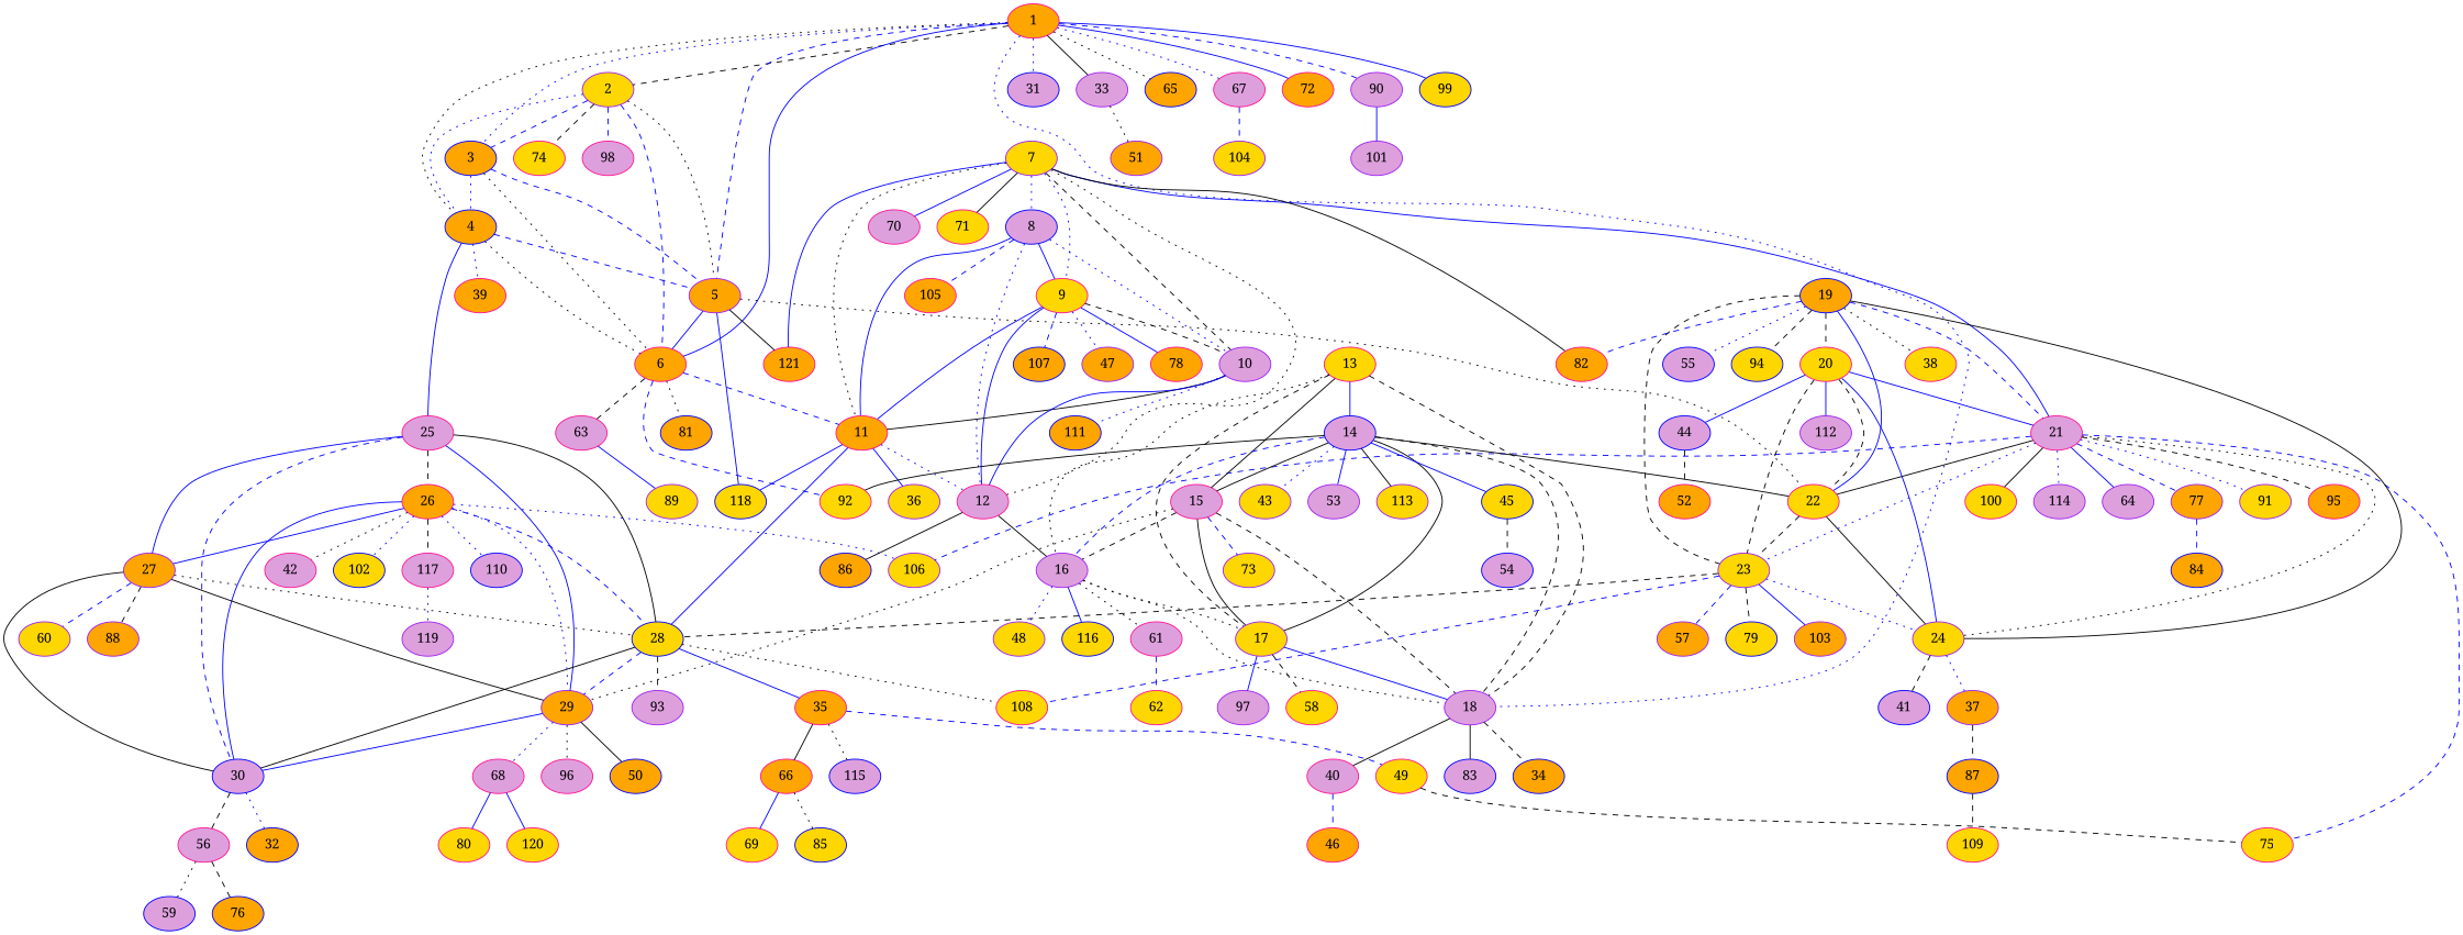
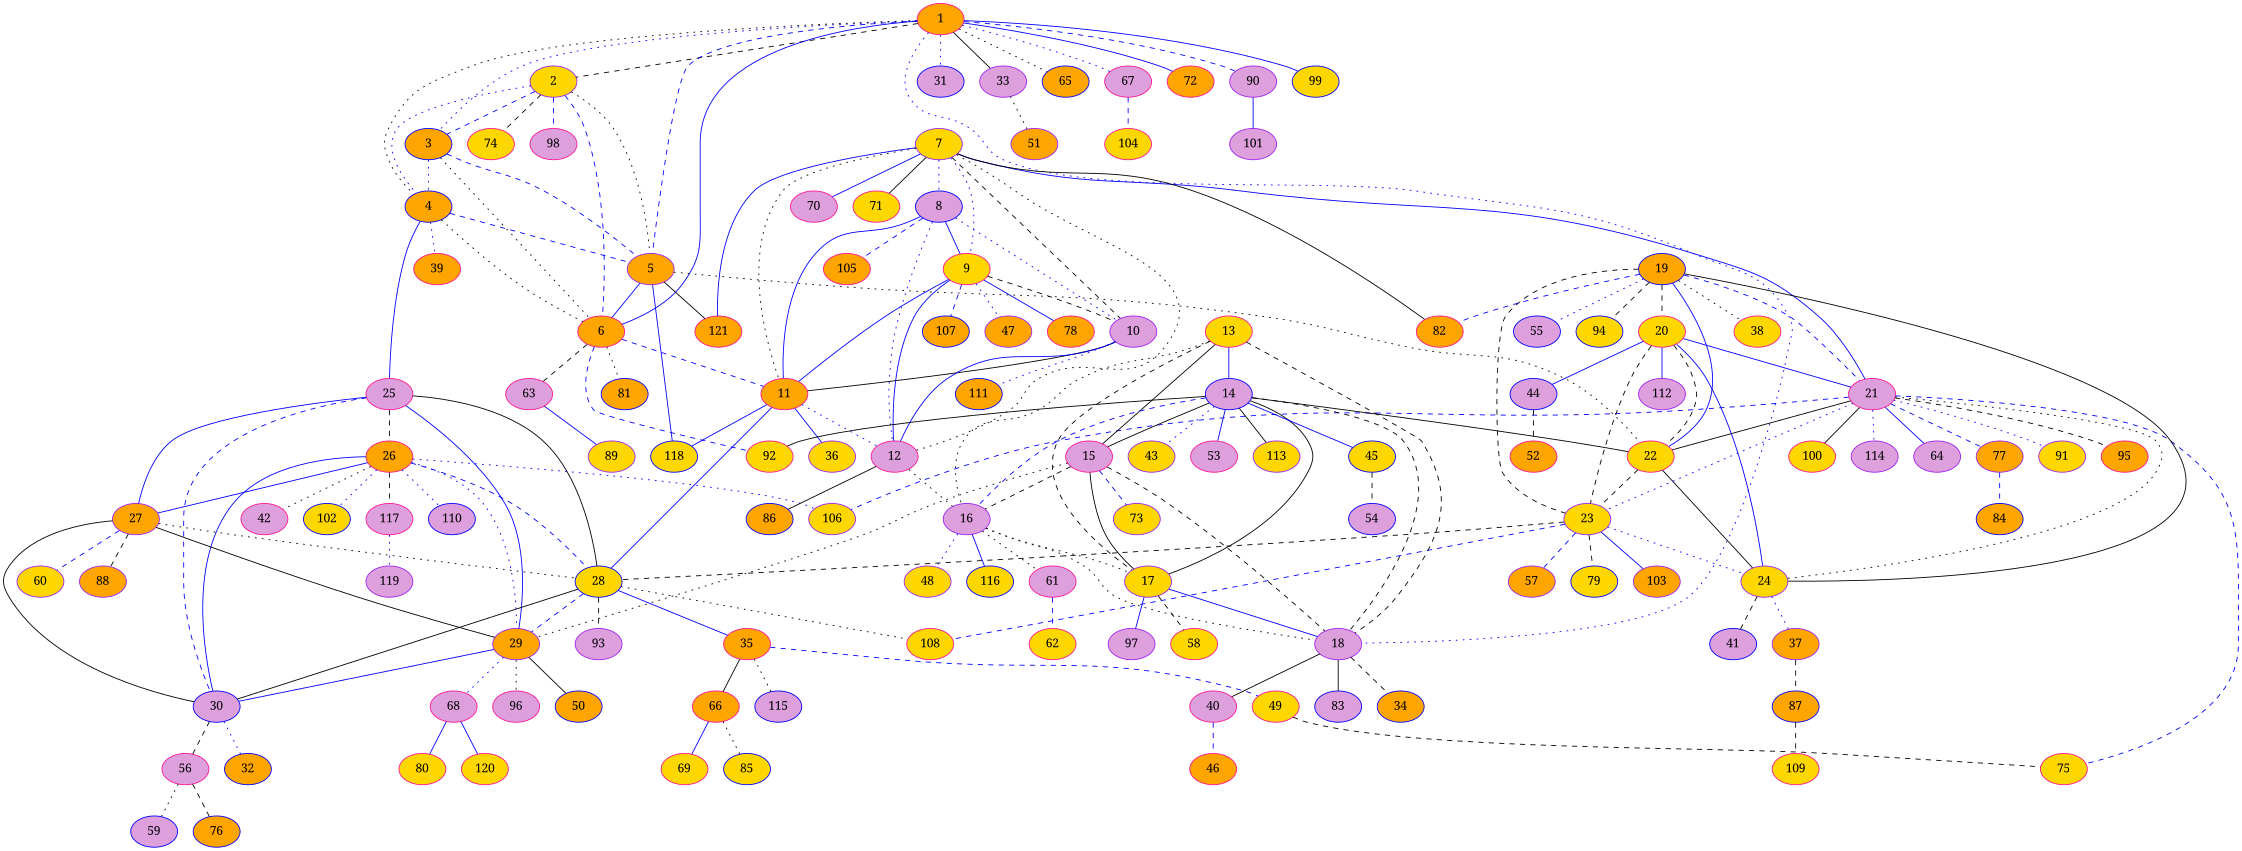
  graph {
    fontname="Noto Serif"
    node [color=deeppink fillcolor=gold fontname="Noto Serif" style=filled]
    edge [color=blue fontname="Noto Serif" style=solid]
    1 [fillcolor=orange]
    2 [color=purple]
    3 [color=blue fillcolor=orange]
    4 [color=blue fillcolor=orange]
    5 [color=purple fillcolor=orange]
    6 [fillcolor=orange]
    18 [color=purple fillcolor=plum]
    31 [color=blue fillcolor=plum]
    33 [color=purple fillcolor=plum]
    65 [color=blue fillcolor=orange]
    67 [fillcolor=plum]
    72 [fillcolor=orange]
    90 [color=purple fillcolor=plum]
    99 [color=blue]
    74
    98 [fillcolor=plum]
    25 [fillcolor=plum]
    39 [fillcolor=orange]
    22
    118 [color=blue]
    121 [fillcolor=orange]
    11 [fillcolor=orange]
    63 [fillcolor=plum]
    81 [color=blue fillcolor=orange]
    92
    34 [color=blue fillcolor=orange]
    40 [fillcolor=plum]
    83 [color=blue fillcolor=plum]
    51 [color=purple fillcolor=orange]
-   104 [color=purple]
+   104
    101 [color=purple fillcolor=plum]
    28 [color=blue]
    29 [color=purple fillcolor=orange]
    26 [fillcolor=orange]
    27 [color=purple fillcolor=orange]
    30 [color=blue fillcolor=plum]
    23 [color=purple]
    24 [color=purple]
    12 [fillcolor=plum]
    36 [color=purple]
    89 [color=purple]
    7 [color=purple]
    8 [color=blue fillcolor=plum]
    9
    10 [color=purple fillcolor=plum]
    21 [fillcolor=plum]
    70 [fillcolor=plum]
    71
    82 [fillcolor=orange]
    105 [fillcolor=orange]
    47 [color=purple fillcolor=orange]
    78 [fillcolor=orange]
    107 [color=blue fillcolor=orange]
    111 [color=blue fillcolor=orange]
    16 [color=purple fillcolor=plum]
    86 [color=blue fillcolor=orange]
    64 [color=purple fillcolor=plum]
    75
    77 [color=purple fillcolor=orange]
    91 [color=purple]
    95 [fillcolor=orange]
    100
    106 [color=purple]
    114 [color=purple fillcolor=plum]
    108
    35 [fillcolor=orange]
    93 [color=purple fillcolor=plum]
    17 [color=purple]
    48 [color=purple]
    61 [fillcolor=plum]
    116 [color=blue]
    13
    14 [color=blue fillcolor=plum]
    15 [fillcolor=plum]
    43 [color=purple]
    45 [color=blue]
-   53 [color=purple fillcolor=plum]
+   53 [fillcolor=plum]
    113 [color=purple]
    73 [color=purple]
    58
    97 [color=purple fillcolor=plum]
    54 [color=blue fillcolor=plum]
    50 [color=blue fillcolor=orange]
    68 [fillcolor=plum]
    96 [fillcolor=plum]
    62
    46 [fillcolor=orange]
    19 [color=blue fillcolor=orange]
    20
    38
    55 [color=blue fillcolor=plum]
    94 [color=blue]
    44 [color=blue fillcolor=plum]
    112 [color=purple fillcolor=plum]
    57 [color=purple fillcolor=orange]
    79 [color=blue]
    103 [color=purple fillcolor=orange]
    37 [color=purple fillcolor=orange]
    41 [color=blue fillcolor=plum]
    52 [fillcolor=orange]
    84 [color=blue fillcolor=orange]
    87 [color=blue fillcolor=orange]
    42 [fillcolor=plum]
    102 [color=blue]
    110 [color=blue fillcolor=plum]
    117 [fillcolor=plum]
    60 [color=purple]
    88 [color=purple fillcolor=orange]
    32 [color=blue fillcolor=orange]
    56 [fillcolor=plum]
    119 [color=purple fillcolor=plum]
    49
    66 [fillcolor=orange]
    115 [color=blue fillcolor=plum]
    80
    120
    59 [color=blue fillcolor=plum]
    76 [color=blue fillcolor=orange]
    69
    85 [color=blue]
    109
    1 -- 2 [color=black style=dashed]
    1 -- 3 [style=dotted]
    1 -- 4 [color=black style=dotted]
    1 -- 5 [style=dashed]
    1 -- 6
    1 -- 18 [style=dotted]
    1 -- 31 [style=dotted]
    1 -- 33 [color=black]
    1 -- 65 [color=black style=dotted]
    1 -- 67 [style=dotted]
    1 -- 72
    1 -- 90 [style=dashed]
    1 -- 99
    2 -- 3 [style=dashed]
    2 -- 4 [style=dotted]
    2 -- 5 [color=black style=dotted]
    2 -- 6 [style=dashed]
    2 -- 74 [color=black style=dashed]
    2 -- 98 [style=dashed]
    3 -- 4 [style=dotted]
    3 -- 5 [style=dashed]
    3 -- 6 [color=black style=dotted]
    4 -- 5 [style=dashed]
    4 -- 6 [color=black style=dotted]
    4 -- 25
    4 -- 39 [style=dotted]
    5 -- 6
    5 -- 22 [color=black style=dotted]
    5 -- 118
    5 -- 121 [color=black]
    6 -- 11 [style=dashed]
    6 -- 63 [color=black style=dashed]
    6 -- 81 [color=black style=dotted]
    6 -- 92 [style=dashed]
    18 -- 34 [color=black style=dashed]
    18 -- 40 [color=black]
    18 -- 83 [color=black]
    33 -- 51 [color=black style=dotted]
    67 -- 104 [style=dashed]
    90 -- 101
    25 -- 28 [color=black]
    25 -- 29
    25 -- 26 [color=black style=dashed]
    25 -- 27
    25 -- 30 [style=dashed]
    22 -- 23 [color=black style=dashed]
    22 -- 24 [color=black]
    11 -- 118
    11 -- 28
    11 -- 12 [style=dotted]
    11 -- 36
    63 -- 89
    40 -- 46 [style=dashed]
    28 -- 29 [style=dashed]
    28 -- 30 [color=black]
    28 -- 108 [color=black style=dotted]
    28 -- 35
    28 -- 93 [color=black style=dashed]
    29 -- 30
    29 -- 50 [color=black]
    29 -- 68 [style=dotted]
    29 -- 96 [color=black style=dotted]
    26 -- 28 [style=dashed]
    26 -- 29 [style=dotted]
    26 -- 27
    26 -- 30
    26 -- 106 [style=dotted]
    26 -- 42 [color=black style=dotted]
    26 -- 102 [style=dotted]
    26 -- 110 [style=dotted]
    26 -- 117 [color=black style=dashed]
    27 -- 28 [color=black style=dotted]
    27 -- 29 [color=black]
    27 -- 30 [color=black]
    27 -- 60 [style=dashed]
    27 -- 88 [color=black style=dashed]
    30 -- 32 [style=dotted]
    30 -- 56 [color=black style=dashed]
    23 -- 28 [color=black style=dashed]
    23 -- 24 [style=dotted]
    23 -- 108 [style=dashed]
    23 -- 57 [style=dashed]
    23 -- 79 [color=black style=dashed]
    23 -- 103
    24 -- 37 [style=dotted]
    24 -- 41 [color=black style=dashed]
-   12 -- 16 [color=black]
+   12 -- 16 [color=black style=dotted]
    12 -- 86 [color=black]
    7 -- 121
    7 -- 11 [color=black style=dotted]
    7 -- 12 [color=black style=dotted]
    7 -- 8 [style=dotted]
    7 -- 9 [style=dotted]
    7 -- 10 [color=black style=dashed]
    7 -- 21
    7 -- 70
    7 -- 71 [color=black]
    7 -- 82 [color=black]
    8 -- 11
    8 -- 12 [style=dotted]
    8 -- 9
    8 -- 10 [style=dotted]
    8 -- 105 [style=dashed]
    9 -- 11
    9 -- 12
    9 -- 10 [color=black style=dashed]
    9 -- 47 [style=dotted]
    9 -- 78
    9 -- 107 [style=dashed]
    10 -- 11 [color=black]
    10 -- 12
    10 -- 111 [style=dotted]
    21 -- 22 [color=black]
    21 -- 23 [style=dotted]
    21 -- 24 [color=black style=dotted]
    21 -- 64
    21 -- 75 [style=dashed]
    21 -- 77 [style=dashed]
    21 -- 91 [style=dotted]
    21 -- 95 [color=black style=dashed]
    21 -- 100 [color=black]
    21 -- 106 [style=dashed]
    21 -- 114 [style=dotted]
    16 -- 18 [color=black style=dotted]
    16 -- 17 [color=black style=dotted]
    16 -- 48 [style=dotted]
    16 -- 61 [color=black style=dotted]
    16 -- 116
    77 -- 84 [style=dashed]
    35 -- 49 [style=dashed]
    35 -- 66 [color=black]
    35 -- 115 [color=black style=dotted]
    17 -- 18
    17 -- 58 [color=black style=dashed]
    17 -- 97
    61 -- 62 [style=dashed]
    13 -- 18 [color=black style=dashed]
    13 -- 16 [color=black style=dotted]
    13 -- 17 [color=black style=dashed]
    13 -- 14
    13 -- 15 [color=black]
    14 -- 18 [color=black style=dashed]
    14 -- 22 [color=black]
    14 -- 92 [color=black]
    14 -- 16 [style=dashed]
    14 -- 17 [color=black]
    14 -- 15 [color=black]
    14 -- 43 [style=dotted]
    14 -- 45
    14 -- 53
    14 -- 113 [color=black]
    15 -- 18 [color=black style=dashed]
    15 -- 29 [color=black style=dotted]
    15 -- 16 [color=black style=dashed]
    15 -- 17 [color=black]
    15 -- 73 [style=dashed]
    45 -- 54 [color=black style=dashed]
    68 -- 80
    68 -- 120
    19 -- 22
    19 -- 23 [color=black style=dashed]
    19 -- 24 [color=black]
    19 -- 21 [style=dashed]
    19 -- 82 [style=dashed]
    19 -- 20 [color=black style=dashed]
    19 -- 38 [color=black style=dotted]
    19 -- 55 [style=dotted]
    19 -- 94 [color=black style=dashed]
    20 -- 22 [color=black style=dashed]
    20 -- 23 [color=black style=dashed]
    20 -- 24
    20 -- 21
    20 -- 44
    20 -- 112
    44 -- 52 [color=black style=dashed]
    37 -- 87 [color=black style=dashed]
    87 -- 109 [color=black style=dashed]
    117 -- 119 [style=dotted]
    56 -- 59 [color=black style=dotted]
    56 -- 76 [color=black style=dashed]
    49 -- 75 [color=black style=dashed]
    66 -- 69
    66 -- 85 [color=black style=dotted]
  }
